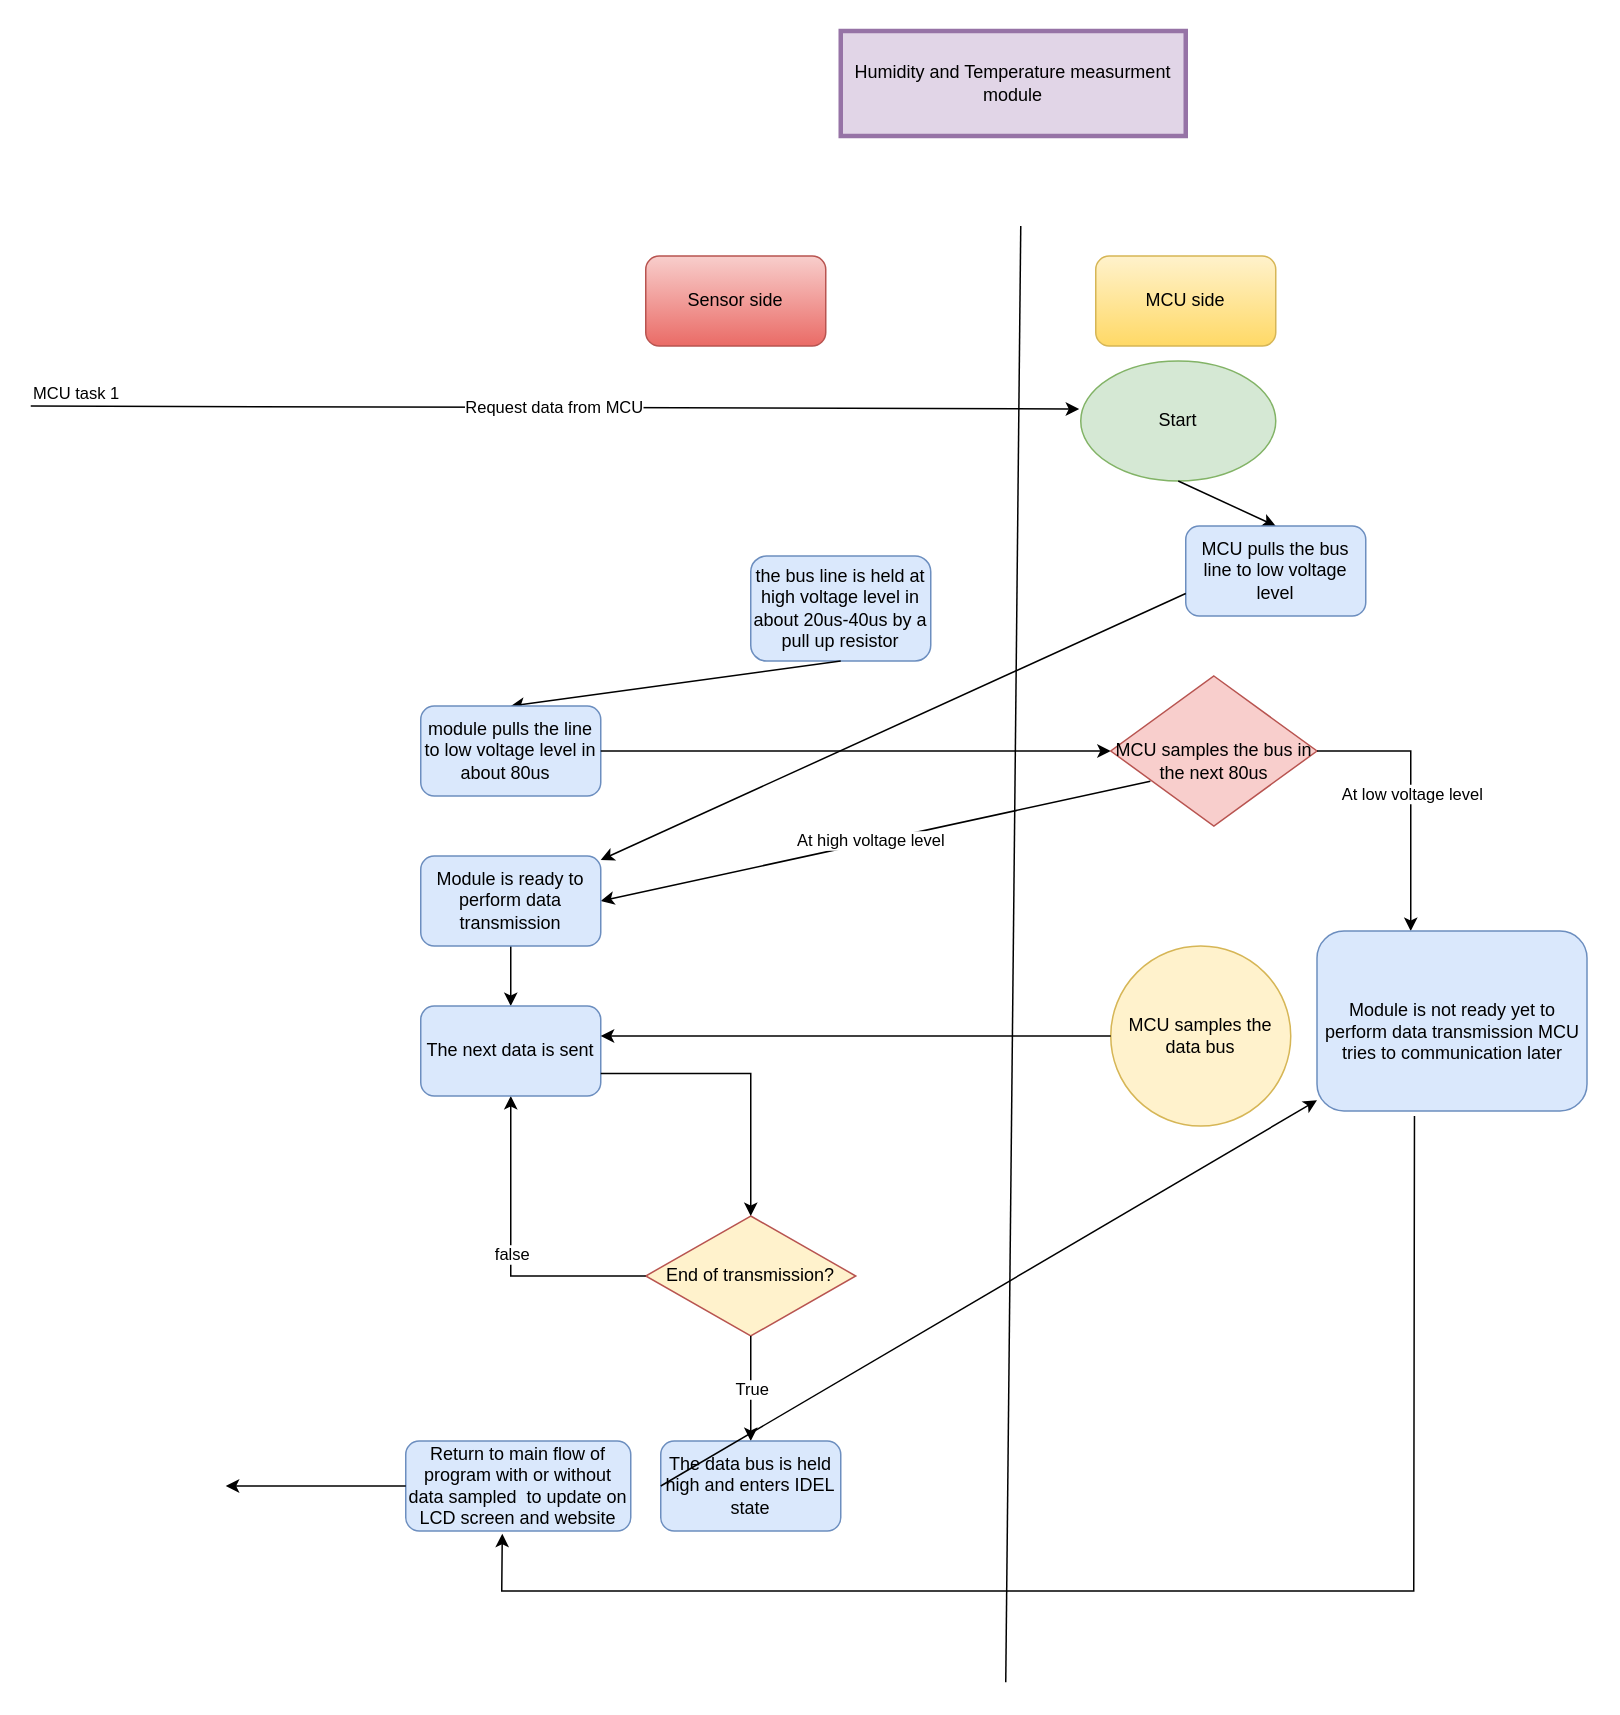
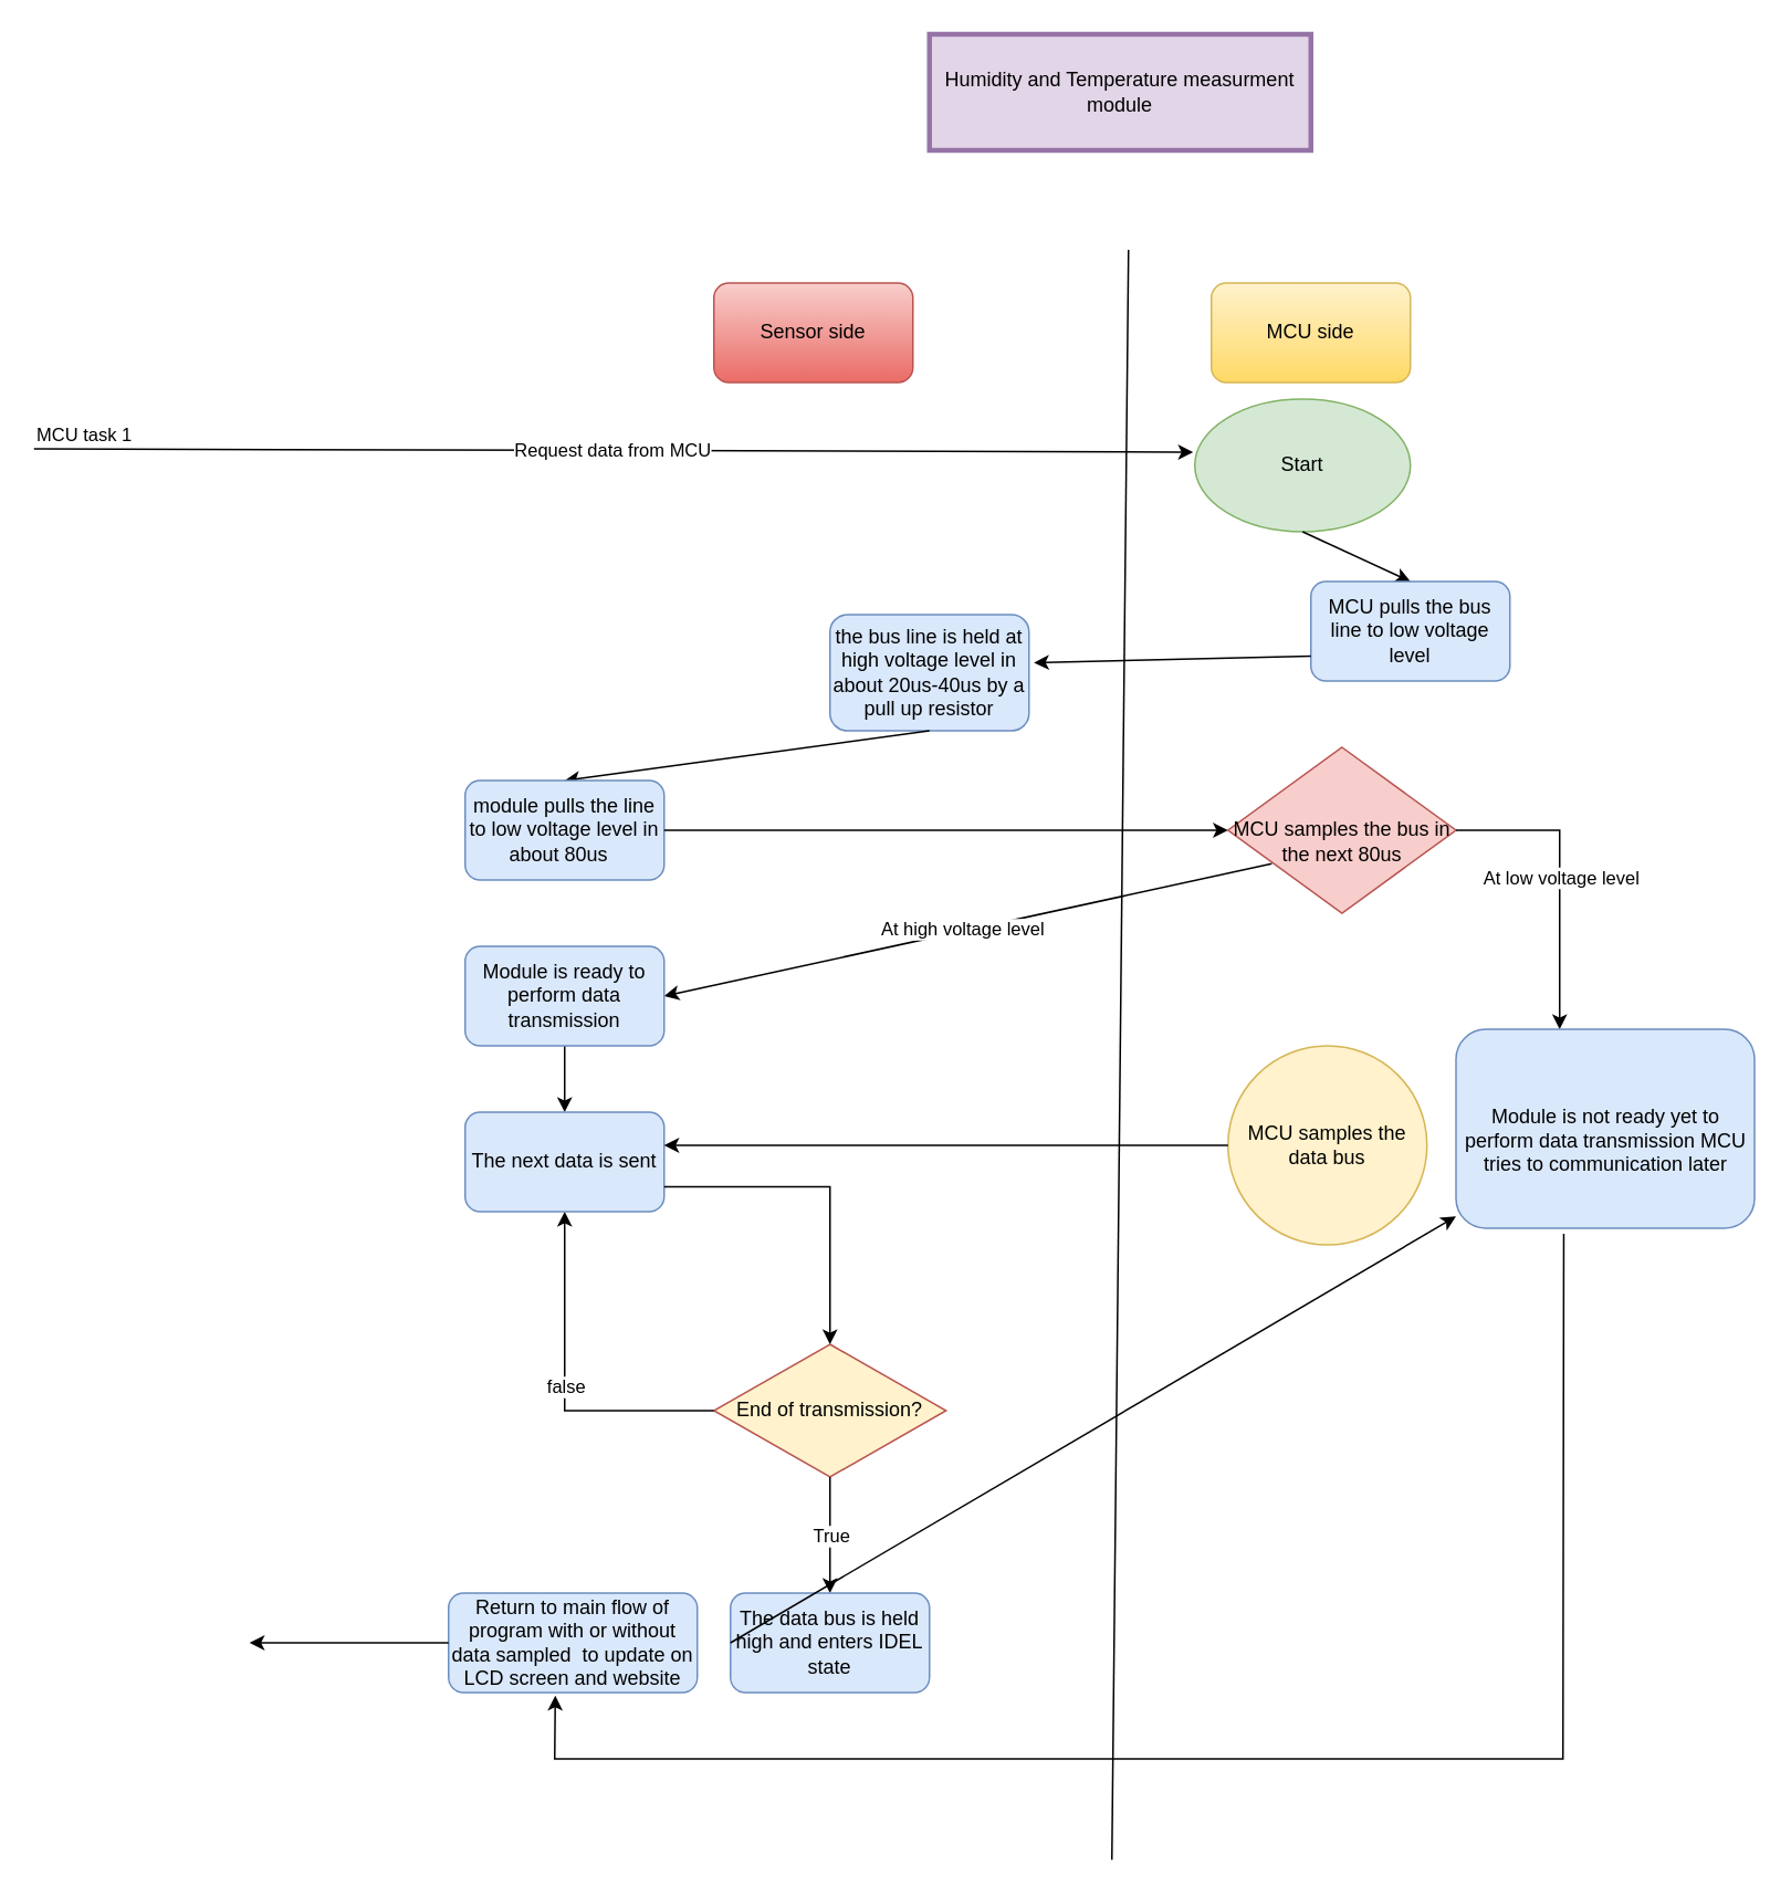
  <mxCell id="0" />
  <mxCell id="1" parent="0" />
  <mxCell id="2" value="Humidity and Temperature measurment module" style="text;html=1;strokeColor=#9673a6;fillColor=#e1d5e7;align=center;verticalAlign=middle;whiteSpace=wrap;rounded=0;strokeWidth=3;autosize=0;" parent="1" vertex="1"><mxGeometry x="560" y="20" width="230" height="70" as="geometry" /></mxCell>
  <mxCell id="3" value="Start" style="ellipse;whiteSpace=wrap;html=1;strokeWidth=1;fillColor=#d5e8d4;strokeColor=#82b366;" parent="1" vertex="1"><mxGeometry x="720" y="240" width="130" height="80" as="geometry" /></mxCell>
  <mxCell id="4" value="" style="endArrow=classic;html=1;rounded=0;entryX=-0.008;entryY=0.4;entryDx=0;entryDy=0;entryPerimeter=0;" parent="1" target="3" edge="1"><mxGeometry relative="1" as="geometry"><mxPoint x="20" y="270" as="sourcePoint" /><mxPoint x="270" y="269.5" as="targetPoint" /></mxGeometry></mxCell>
  <mxCell id="5" value="Request data from MCU" style="edgeLabel;resizable=0;html=1;align=center;verticalAlign=middle;strokeWidth=1;" parent="4" connectable="0" vertex="1"><mxGeometry relative="1" as="geometry" /></mxCell>
  <mxCell id="6" value="MCU task 1" style="edgeLabel;resizable=0;html=1;align=left;verticalAlign=bottom;strokeWidth=1;" parent="4" connectable="0" vertex="1"><mxGeometry x="-1" relative="1" as="geometry" /></mxCell>
  <mxCell id="7" value="" style="endArrow=classic;html=1;rounded=0;exitX=0.5;exitY=1;exitDx=0;exitDy=0;entryX=0.5;entryY=0;entryDx=0;entryDy=0;" parent="1" source="3" target="8" edge="1"><mxGeometry width="50" height="50" relative="1" as="geometry"><mxPoint x="320" y="410" as="sourcePoint" /><mxPoint x="340" y="280" as="targetPoint" /></mxGeometry></mxCell>
  <mxCell id="8" value="MCU pulls the bus line to low voltage level" style="rounded=1;whiteSpace=wrap;html=1;strokeWidth=1;fillColor=#dae8fc;strokeColor=#6c8ebf;" parent="1" vertex="1"><mxGeometry x="790" y="350" width="120" height="60" as="geometry" /></mxCell>
  <mxCell id="9" value="the bus line is held at high voltage level in about 20us-40us by a pull up resistor" style="rounded=1;whiteSpace=wrap;html=1;strokeWidth=1;fillColor=#dae8fc;strokeColor=#6c8ebf;" parent="1" vertex="1"><mxGeometry x="500" y="370" width="120" height="70" as="geometry" /></mxCell>
- <mxCell id="10" value="" style="endArrow=classic;html=1;rounded=0;exitX=0;exitY=0.75;exitDx=0;exitDy=0;" parent="1" source="8" target="25" edge="1"><mxGeometry width="50" height="50" relative="1" as="geometry"><mxPoint x="320" y="520" as="sourcePoint" /><mxPoint x="340" y="370" as="targetPoint" /></mxGeometry></mxCell>
+ <mxCell id="10" value="" style="endArrow=classic;html=1;rounded=0;exitX=0;exitY=0.75;exitDx=0;exitDy=0;entryX=1.025;entryY=0.414;entryDx=0;entryDy=0;entryPerimeter=0;" parent="1" source="8" target="9" edge="1"><mxGeometry width="50" height="50" relative="1" as="geometry"><mxPoint x="320" y="520" as="sourcePoint" /><mxPoint x="340" y="370" as="targetPoint" /></mxGeometry></mxCell>
  <mxCell id="11" value="" style="endArrow=classic;html=1;rounded=0;exitX=0.5;exitY=1;exitDx=0;exitDy=0;" parent="1" source="9" edge="1"><mxGeometry width="50" height="50" relative="1" as="geometry"><mxPoint x="320" y="510" as="sourcePoint" /><mxPoint x="340" y="470" as="targetPoint" /></mxGeometry></mxCell>
  <mxCell id="12" value="module pulls the line to low voltage level in about 80us&amp;nbsp;&amp;nbsp;" style="rounded=1;whiteSpace=wrap;html=1;strokeWidth=1;fillColor=#dae8fc;strokeColor=#6c8ebf;" parent="1" vertex="1"><mxGeometry x="280" y="470" width="120" height="60" as="geometry" /></mxCell>
  <mxCell id="13" value="" style="endArrow=classic;html=1;rounded=0;exitX=1;exitY=0.5;exitDx=0;exitDy=0;entryX=0;entryY=0.5;entryDx=0;entryDy=0;" parent="1" source="12" target="14" edge="1"><mxGeometry width="50" height="50" relative="1" as="geometry"><mxPoint x="320" y="550" as="sourcePoint" /><mxPoint x="720" y="490" as="targetPoint" /></mxGeometry></mxCell>
  <mxCell id="14" value="&lt;br&gt;MCU samples the bus in the next 80us" style="rhombus;whiteSpace=wrap;html=1;strokeWidth=1;fillColor=#f8cecc;strokeColor=#b85450;" parent="1" vertex="1"><mxGeometry x="740" y="450" width="137.5" height="100" as="geometry" /></mxCell>
  <mxCell id="15" value="" style="endArrow=classic;html=1;rounded=0;exitX=0.192;exitY=0.702;exitDx=0;exitDy=0;exitPerimeter=0;entryX=1;entryY=0.5;entryDx=0;entryDy=0;" parent="1" source="14" target="25" edge="1"><mxGeometry relative="1" as="geometry"><mxPoint x="417.5" y="739.55" as="sourcePoint" /><mxPoint x="460" y="610" as="targetPoint" /></mxGeometry></mxCell>
  <mxCell id="16" value="At high voltage level" style="edgeLabel;resizable=0;html=1;align=center;verticalAlign=middle;strokeWidth=1;" parent="15" connectable="0" vertex="1"><mxGeometry relative="1" as="geometry"><mxPoint x="-4" as="offset" /></mxGeometry></mxCell>
  <mxCell id="17" value="" style="endArrow=classic;html=1;rounded=0;exitX=1;exitY=0.5;exitDx=0;exitDy=0;" parent="1" source="14" edge="1"><mxGeometry relative="1" as="geometry"><mxPoint x="300" y="740" as="sourcePoint" /><mxPoint x="940" y="620" as="targetPoint" /><Array as="points"><mxPoint x="940" y="500" /></Array></mxGeometry></mxCell>
  <mxCell id="18" value="At low voltage level" style="edgeLabel;resizable=0;html=1;align=center;verticalAlign=middle;strokeWidth=1;" parent="17" connectable="0" vertex="1"><mxGeometry relative="1" as="geometry" /></mxCell>
  <mxCell id="19" value="" style="endArrow=classic;html=1;rounded=0;exitX=0.5;exitY=1;exitDx=0;exitDy=0;entryX=0.5;entryY=0;entryDx=0;entryDy=0;" parent="1" source="25" target="26" edge="1"><mxGeometry width="50" height="50" relative="1" as="geometry"><mxPoint x="640" y="780" as="sourcePoint" /><mxPoint x="610" y="700" as="targetPoint" /></mxGeometry></mxCell>
  <mxCell id="20" value="End of transmission?" style="rhombus;whiteSpace=wrap;html=1;strokeWidth=1;fillColor=#fff2cc;strokeColor=#b85450;" parent="1" vertex="1"><mxGeometry x="430" y="810" width="140" height="80" as="geometry" /></mxCell>
  <mxCell id="21" value="" style="endArrow=classic;html=1;rounded=0;entryX=0.5;entryY=1;entryDx=0;entryDy=0;exitX=0;exitY=0.5;exitDx=0;exitDy=0;" parent="1" source="20" target="26" edge="1"><mxGeometry relative="1" as="geometry"><mxPoint x="300" y="920" as="sourcePoint" /><mxPoint x="580" y="890" as="targetPoint" /><Array as="points"><mxPoint x="340" y="850" /></Array></mxGeometry></mxCell>
  <mxCell id="22" value="false" style="edgeLabel;resizable=0;html=1;align=center;verticalAlign=middle;strokeWidth=1;" parent="21" connectable="0" vertex="1"><mxGeometry relative="1" as="geometry" /></mxCell>
  <mxCell id="23" value="" style="endArrow=classic;html=1;rounded=0;exitX=0.5;exitY=1;exitDx=0;exitDy=0;entryX=0.5;entryY=0;entryDx=0;entryDy=0;" parent="1" source="20" target="27" edge="1"><mxGeometry relative="1" as="geometry"><mxPoint x="300" y="1030" as="sourcePoint" /><mxPoint x="610" y="960" as="targetPoint" /></mxGeometry></mxCell>
  <mxCell id="24" value="True" style="edgeLabel;resizable=0;html=1;align=center;verticalAlign=middle;strokeWidth=1;" parent="23" connectable="0" vertex="1"><mxGeometry relative="1" as="geometry" /></mxCell>
  <mxCell id="25" value="Module is ready to perform data transmission" style="rounded=1;whiteSpace=wrap;html=1;strokeWidth=1;fillColor=#dae8fc;strokeColor=#6c8ebf;" parent="1" vertex="1"><mxGeometry x="280" y="570" width="120" height="60" as="geometry" /></mxCell>
  <mxCell id="26" value="The next data is sent" style="rounded=1;whiteSpace=wrap;html=1;strokeWidth=1;fillColor=#dae8fc;strokeColor=#6c8ebf;" parent="1" vertex="1"><mxGeometry x="280" y="670" width="120" height="60" as="geometry" /></mxCell>
  <mxCell id="27" value="The data bus is held high and enters IDEL state" style="rounded=1;whiteSpace=wrap;html=1;strokeWidth=1;fillColor=#dae8fc;strokeColor=#6c8ebf;" parent="1" vertex="1"><mxGeometry x="440" y="960" width="120" height="60" as="geometry" /></mxCell>
  <mxCell id="28" value="MCU samples the data bus" style="ellipse;whiteSpace=wrap;html=1;aspect=fixed;strokeWidth=1;fillColor=#fff2cc;strokeColor=#d6b656;" parent="1" vertex="1"><mxGeometry x="740" y="630" width="120" height="120" as="geometry" /></mxCell>
  <mxCell id="29" value="Return to main flow of program with or without data sampled&amp;nbsp; to update on LCD screen and website" style="rounded=1;whiteSpace=wrap;html=1;strokeWidth=1;fillColor=#dae8fc;strokeColor=#6c8ebf;" parent="1" vertex="1"><mxGeometry x="270" y="960" width="150" height="60" as="geometry" /></mxCell>
  <mxCell id="30" value="" style="endArrow=classic;html=1;rounded=0;entryX=0.429;entryY=1.03;entryDx=0;entryDy=0;entryPerimeter=0;exitX=0.361;exitY=1.028;exitDx=0;exitDy=0;exitPerimeter=0;" parent="1" source="34" target="29" edge="1"><mxGeometry width="50" height="50" relative="1" as="geometry"><mxPoint x="330.46" y="893" as="sourcePoint" /><mxPoint x="480" y="820" as="targetPoint" /><Array as="points"><mxPoint x="942" y="1060" /><mxPoint x="334" y="1060" /></Array></mxGeometry></mxCell>
  <mxCell id="31" value="" style="endArrow=classic;html=1;rounded=0;exitX=0;exitY=0.5;exitDx=0;exitDy=0;" parent="1" source="27" target="34" edge="1"><mxGeometry width="50" height="50" relative="1" as="geometry"><mxPoint x="430" y="870" as="sourcePoint" /><mxPoint x="480" y="820" as="targetPoint" /></mxGeometry></mxCell>
  <mxCell id="32" value="" style="endArrow=classic;html=1;rounded=0;exitX=0;exitY=0.5;exitDx=0;exitDy=0;" parent="1" source="29" edge="1"><mxGeometry width="50" height="50" relative="1" as="geometry"><mxPoint x="430" y="870" as="sourcePoint" /><mxPoint x="150" y="990" as="targetPoint" /></mxGeometry></mxCell>
  <mxCell id="33" value="" style="endArrow=classic;html=1;rounded=0;exitX=0;exitY=0.5;exitDx=0;exitDy=0;" parent="1" source="28" edge="1"><mxGeometry width="50" height="50" relative="1" as="geometry"><mxPoint x="430" y="690" as="sourcePoint" /><mxPoint x="400" y="690" as="targetPoint" /></mxGeometry></mxCell>
  <mxCell id="34" value="&lt;br&gt;Module is not ready yet to perform data transmission MCU tries to communication later" style="rounded=1;whiteSpace=wrap;html=1;strokeWidth=1;fillColor=#dae8fc;strokeColor=#6c8ebf;" parent="1" vertex="1"><mxGeometry x="877.5" y="620" width="180" height="120" as="geometry" /></mxCell>
  <mxCell id="35" value="" style="endArrow=classic;html=1;rounded=0;exitX=1;exitY=0.75;exitDx=0;exitDy=0;entryX=0.5;entryY=0;entryDx=0;entryDy=0;" parent="1" source="26" target="20" edge="1"><mxGeometry width="50" height="50" relative="1" as="geometry"><mxPoint x="550" y="740" as="sourcePoint" /><mxPoint x="600" y="690" as="targetPoint" /><Array as="points"><mxPoint x="500" y="715" /></Array></mxGeometry></mxCell>
  <mxCell id="36" value="" style="endArrow=none;html=1;rounded=0;" parent="1" edge="1"><mxGeometry width="50" height="50" relative="1" as="geometry"><mxPoint x="670" y="1120.8" as="sourcePoint" /><mxPoint x="680" y="150" as="targetPoint" /></mxGeometry></mxCell>
  <mxCell id="37" value="Sensor side" style="rounded=1;whiteSpace=wrap;html=1;strokeWidth=1;fillColor=#f8cecc;gradientColor=#ea6b66;strokeColor=#b85450;" parent="1" vertex="1"><mxGeometry x="430" y="170" width="120" height="60" as="geometry" /></mxCell>
  <mxCell id="38" value="MCU side" style="rounded=1;whiteSpace=wrap;html=1;strokeWidth=1;fillColor=#fff2cc;gradientColor=#ffd966;strokeColor=#d6b656;" parent="1" vertex="1"><mxGeometry x="730" y="170" width="120" height="60" as="geometry" /></mxCell>
